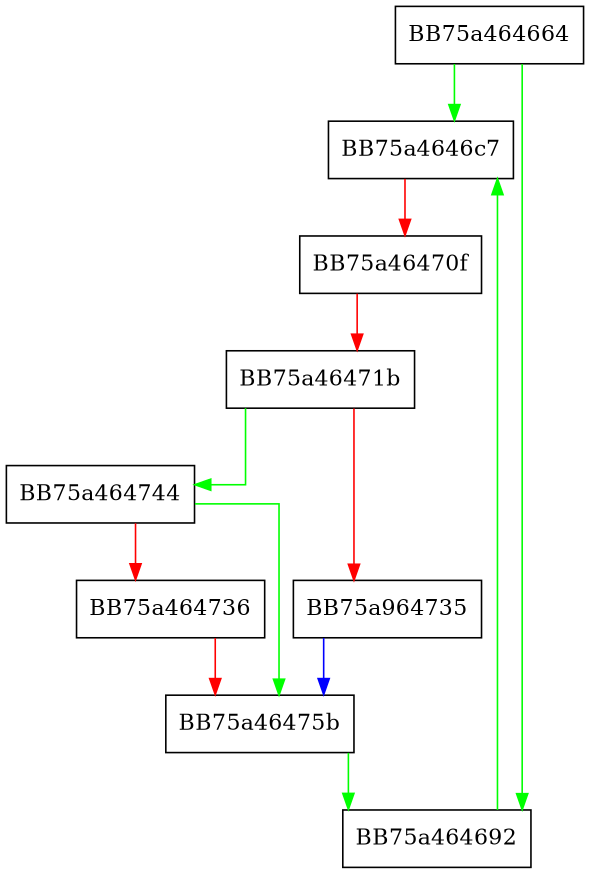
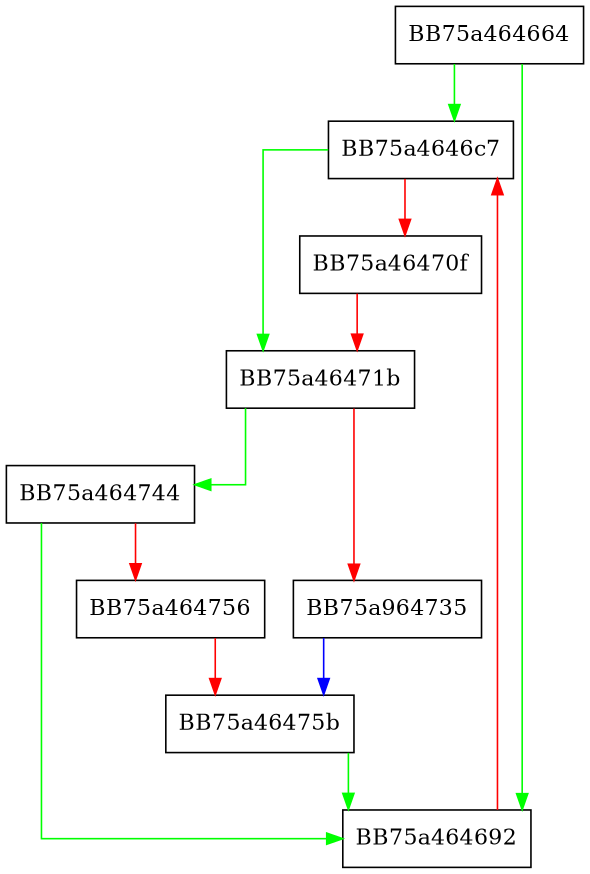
  digraph {
    splines=ortho
    node [shape=box]
    edge [color=green]
    BB75a464664
    BB75a4646c7
    BB75a464692
    BB75a46471b
    BB75a46470f
    BB75a464744
    n7 [label=BB75a964735]
    BB75a46475b
-   BB75a464756 [label=BB75a464736]
+   BB75a464756
    BB75a464664 -> BB75a4646c7
    BB75a464664 -> BB75a464692
+   BB75a4646c7 -> BB75a46471b
    BB75a4646c7 -> BB75a46470f [color=red]
-   BB75a464692 -> BB75a4646c7
+   BB75a464692 -> BB75a4646c7 [color=red]
    BB75a46471b -> BB75a464744
    BB75a46471b -> n7 [color=red]
    BB75a46470f -> BB75a46471b [color=red]
-   BB75a464744 -> BB75a46475b
+   BB75a464744 -> BB75a464692
    BB75a464744 -> BB75a464756 [color=red]
    n7 -> BB75a46475b [color=blue]
    BB75a46475b -> BB75a464692
    BB75a464756 -> BB75a46475b [color=red]
  }
